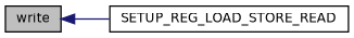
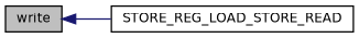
  digraph {
    rankdir=LR
    node [color=black fontname=Helvetica fontsize=10 shape=record style=filled]
    n1 [fillcolor=grey75 fontcolor=black height=0.2 label=write width=0.4]
-   n2 [fillcolor=white height=0.2 label=SETUP_REG_LOAD_STORE_READ width=0.4]
+   n2 [fillcolor=white height=0.2 label=STORE_REG_LOAD_STORE_READ width=0.4]
    n1 -> n2 [color=midnightblue dir=back fontname=Helvetica fontsize=10 labelfontname=Helvetica labelfontsize=10 style=solid]
  }
